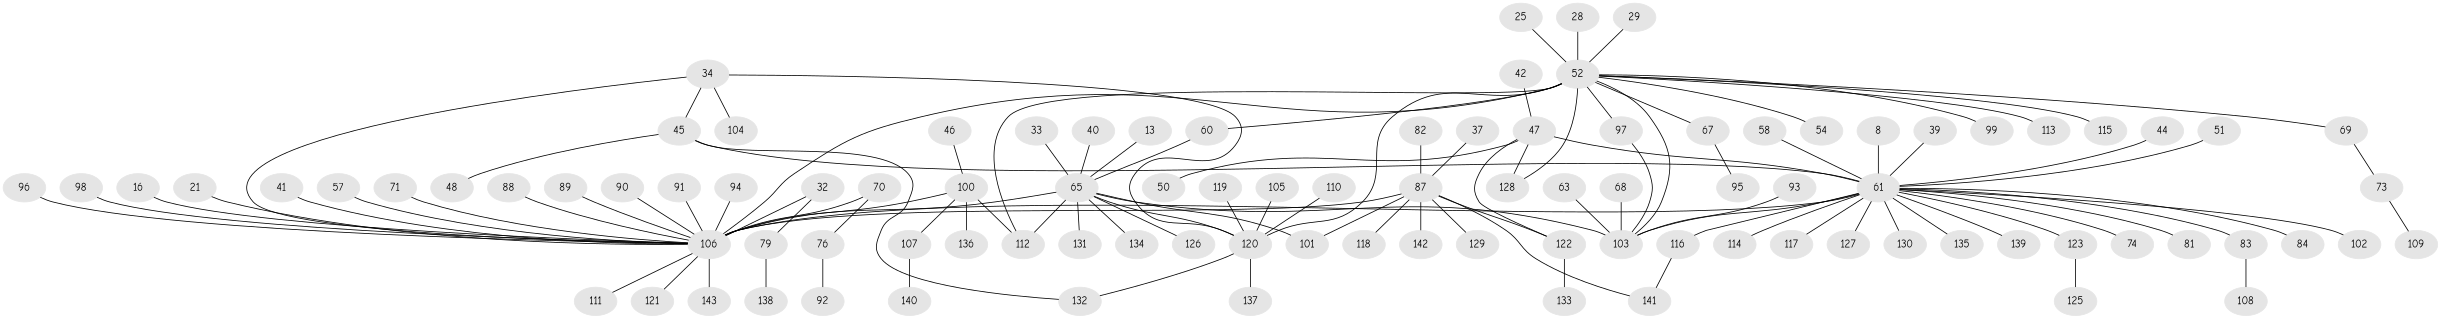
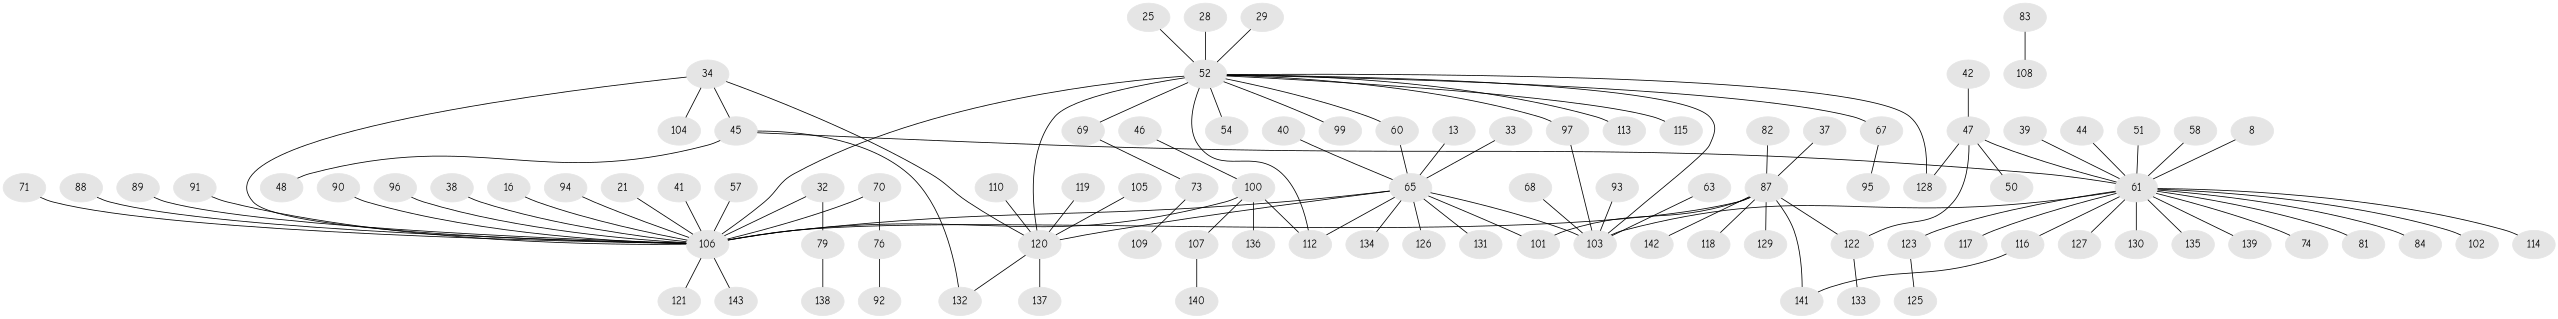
  graph {
    fontname="Comic Neue"
    node [color=gray90 fontname="Comic Neue" style=filled]
    edge [fontname="Comic Neue"]
    61 [super="+12+6"]
    106 [super="+59+3"]
    103 [super="+64+14"]
    74
    81
    83
    84 [super="+27"]
    102
    114
    116
    117
    123
    127
    130
    135
    139
    8
    65 [super="+2+10"]
    120 [super="+43+77"]
    112 [super="+38+39+72"]
    101
    126 [super="+7"]
    131
    134
    13
-   111
    121
    143
    16
    21
    52 [super="+20+35"]
    128 [super="+86"]
    54
    60
    67 [super="+9"]
    69
    97
    99 [super="+26"]
    113
    115
    25
    28
    29
    n44 [label=39]
    32
    79
    138
    33
    34 [super="+17+15"]
    45
    104
    48
    132
    137
    87 [super="+66+75+55+23"]
    122 [super="+85+80"]
    118
    129
    141
    142
    37
    40
    41
    47 [super="+22"]
    50
    42
    44
    100 [super="+18"]
    107 [super="+53"]
    136
    46
    133
    51
    95
    73
    57
    58
    108
    125
    63
    68
    109
    70
    76
    92
    71
    82
    88
    89
    90
    91
    93
    94
    96
-   98
+   98 [label=38]
    140
    105
    110
    119
-   61 -- 106 [weight=3]
    61 -- 103 [weight=2]
    61 -- 74
    61 -- 81
-   61 -- 83
    61 -- 84
    61 -- 102
    61 -- 114
    61 -- 116
    61 -- 117
    61 -- 123
    61 -- 127
    61 -- 130
    61 -- 135
    61 -- 139
-   106 -- 111
    106 -- 121
    106 -- 143
    83 -- 108
    116 -- 141
    123 -- 125
    8 -- 61
    65 -- 106 [weight=2]
    65 -- 103 [weight=2]
    65 -- 120
    65 -- 112
    65 -- 101
    65 -- 126
    65 -- 131
    65 -- 134
    120 -- 132
    120 -- 137
    13 -- 65
    16 -- 106
    21 -- 106
    52 -- 106 [weight=4]
    52 -- 103
    52 -- 120 [weight=3]
    52 -- 112
    52 -- 128
    52 -- 54
    52 -- 60
    52 -- 67
    52 -- 69
    52 -- 97
    52 -- 99
    52 -- 113
    52 -- 115
    60 -- 65
    67 -- 95
    69 -- 73
    97 -- 103
    25 -- 52
    28 -- 52
    29 -- 52
    n44 -- 61
    32 -- 106
    32 -- 79
    79 -- 138
    33 -- 65
    34 -- 106
    34 -- 120
    34 -- 45
    34 -- 104
    45 -- 61
    45 -- 48
    45 -- 132
    87 -- 106 [weight=2]
    87 -- 101
    87 -- 122
    87 -- 118
    87 -- 129
    87 -- 141
    87 -- 142
    122 -- 133
    37 -- 87
    40 -- 65
    41 -- 106
    47 -- 61
    47 -- 128
    47 -- 122
    47 -- 50
    42 -- 47
    44 -- 61
    100 -- 106
    100 -- 112
    100 -- 107
    100 -- 136
    107 -- 140
    46 -- 100
    51 -- 61
    73 -- 109
    57 -- 106
    58 -- 61
    63 -- 103
    68 -- 103
    70 -- 106
    70 -- 76
    76 -- 92
    71 -- 106
    82 -- 87
    88 -- 106
    89 -- 106
    90 -- 106
    91 -- 106
    93 -- 103
    94 -- 106
    96 -- 106
    98 -- 106
    105 -- 120
    110 -- 120
    119 -- 120
  }
